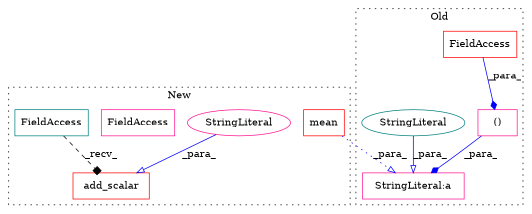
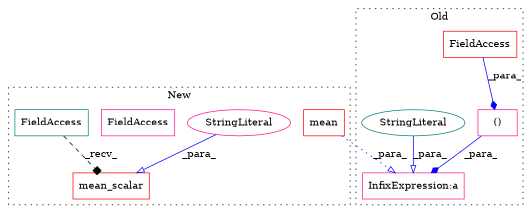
  digraph {
    node [a=22 color=deeppink l=6 s=4799 shape=box]
    edge [arrowhead=onormal color=blue style=solid]
    n1 [a=106 l=33 label="()" s=4148]
    n2 [color=red l=11 label=FieldAccess s=4170]
-   n3 [a=27 l=14 label="StringLiteral:a" s=4134]
+   n3 [a=27 l=14 label="InfixExpression:a" s=4134]
    n4 [a=45 color=teal l=8 label=StringLiteral s=4126 shape=ellipse]
-   n5 [a=32 color=red l="11,1" label=add_scalar s="4806,4851"]
+   n5 [a=32 color=red l="11,1" label=mean_scalar s="4806,4851"]
    n6 [a=45 l=12 label=StringLiteral s=4817 shape=ellipse]
    n7 [a=32 color=red l="5,1" label=mean s="4387,4427"]
    n8 [label=FieldAccess]
    n9 [color=teal label=FieldAccess]
    subgraph cluster_1 {
      label=Old
      style=dotted
      n1
      n2
      n3
      n4
    }
    subgraph cluster_2 {
      label=New
      style=dotted
      n5
      n6
      n7
      n8
      n9
    }
    n1 -> n3 [arrowhead=diamond label=_para_]
    n2 -> n1 [arrowhead=diamond label=_para_]
    n4 -> n3 [label=_para_]
    n6 -> n5 [label=_para_]
    n7 -> n3 [label=_para_ style=dotted]
    n9 -> n5 [arrowhead=box color=black label=_recv_ style=dashed]
  }
